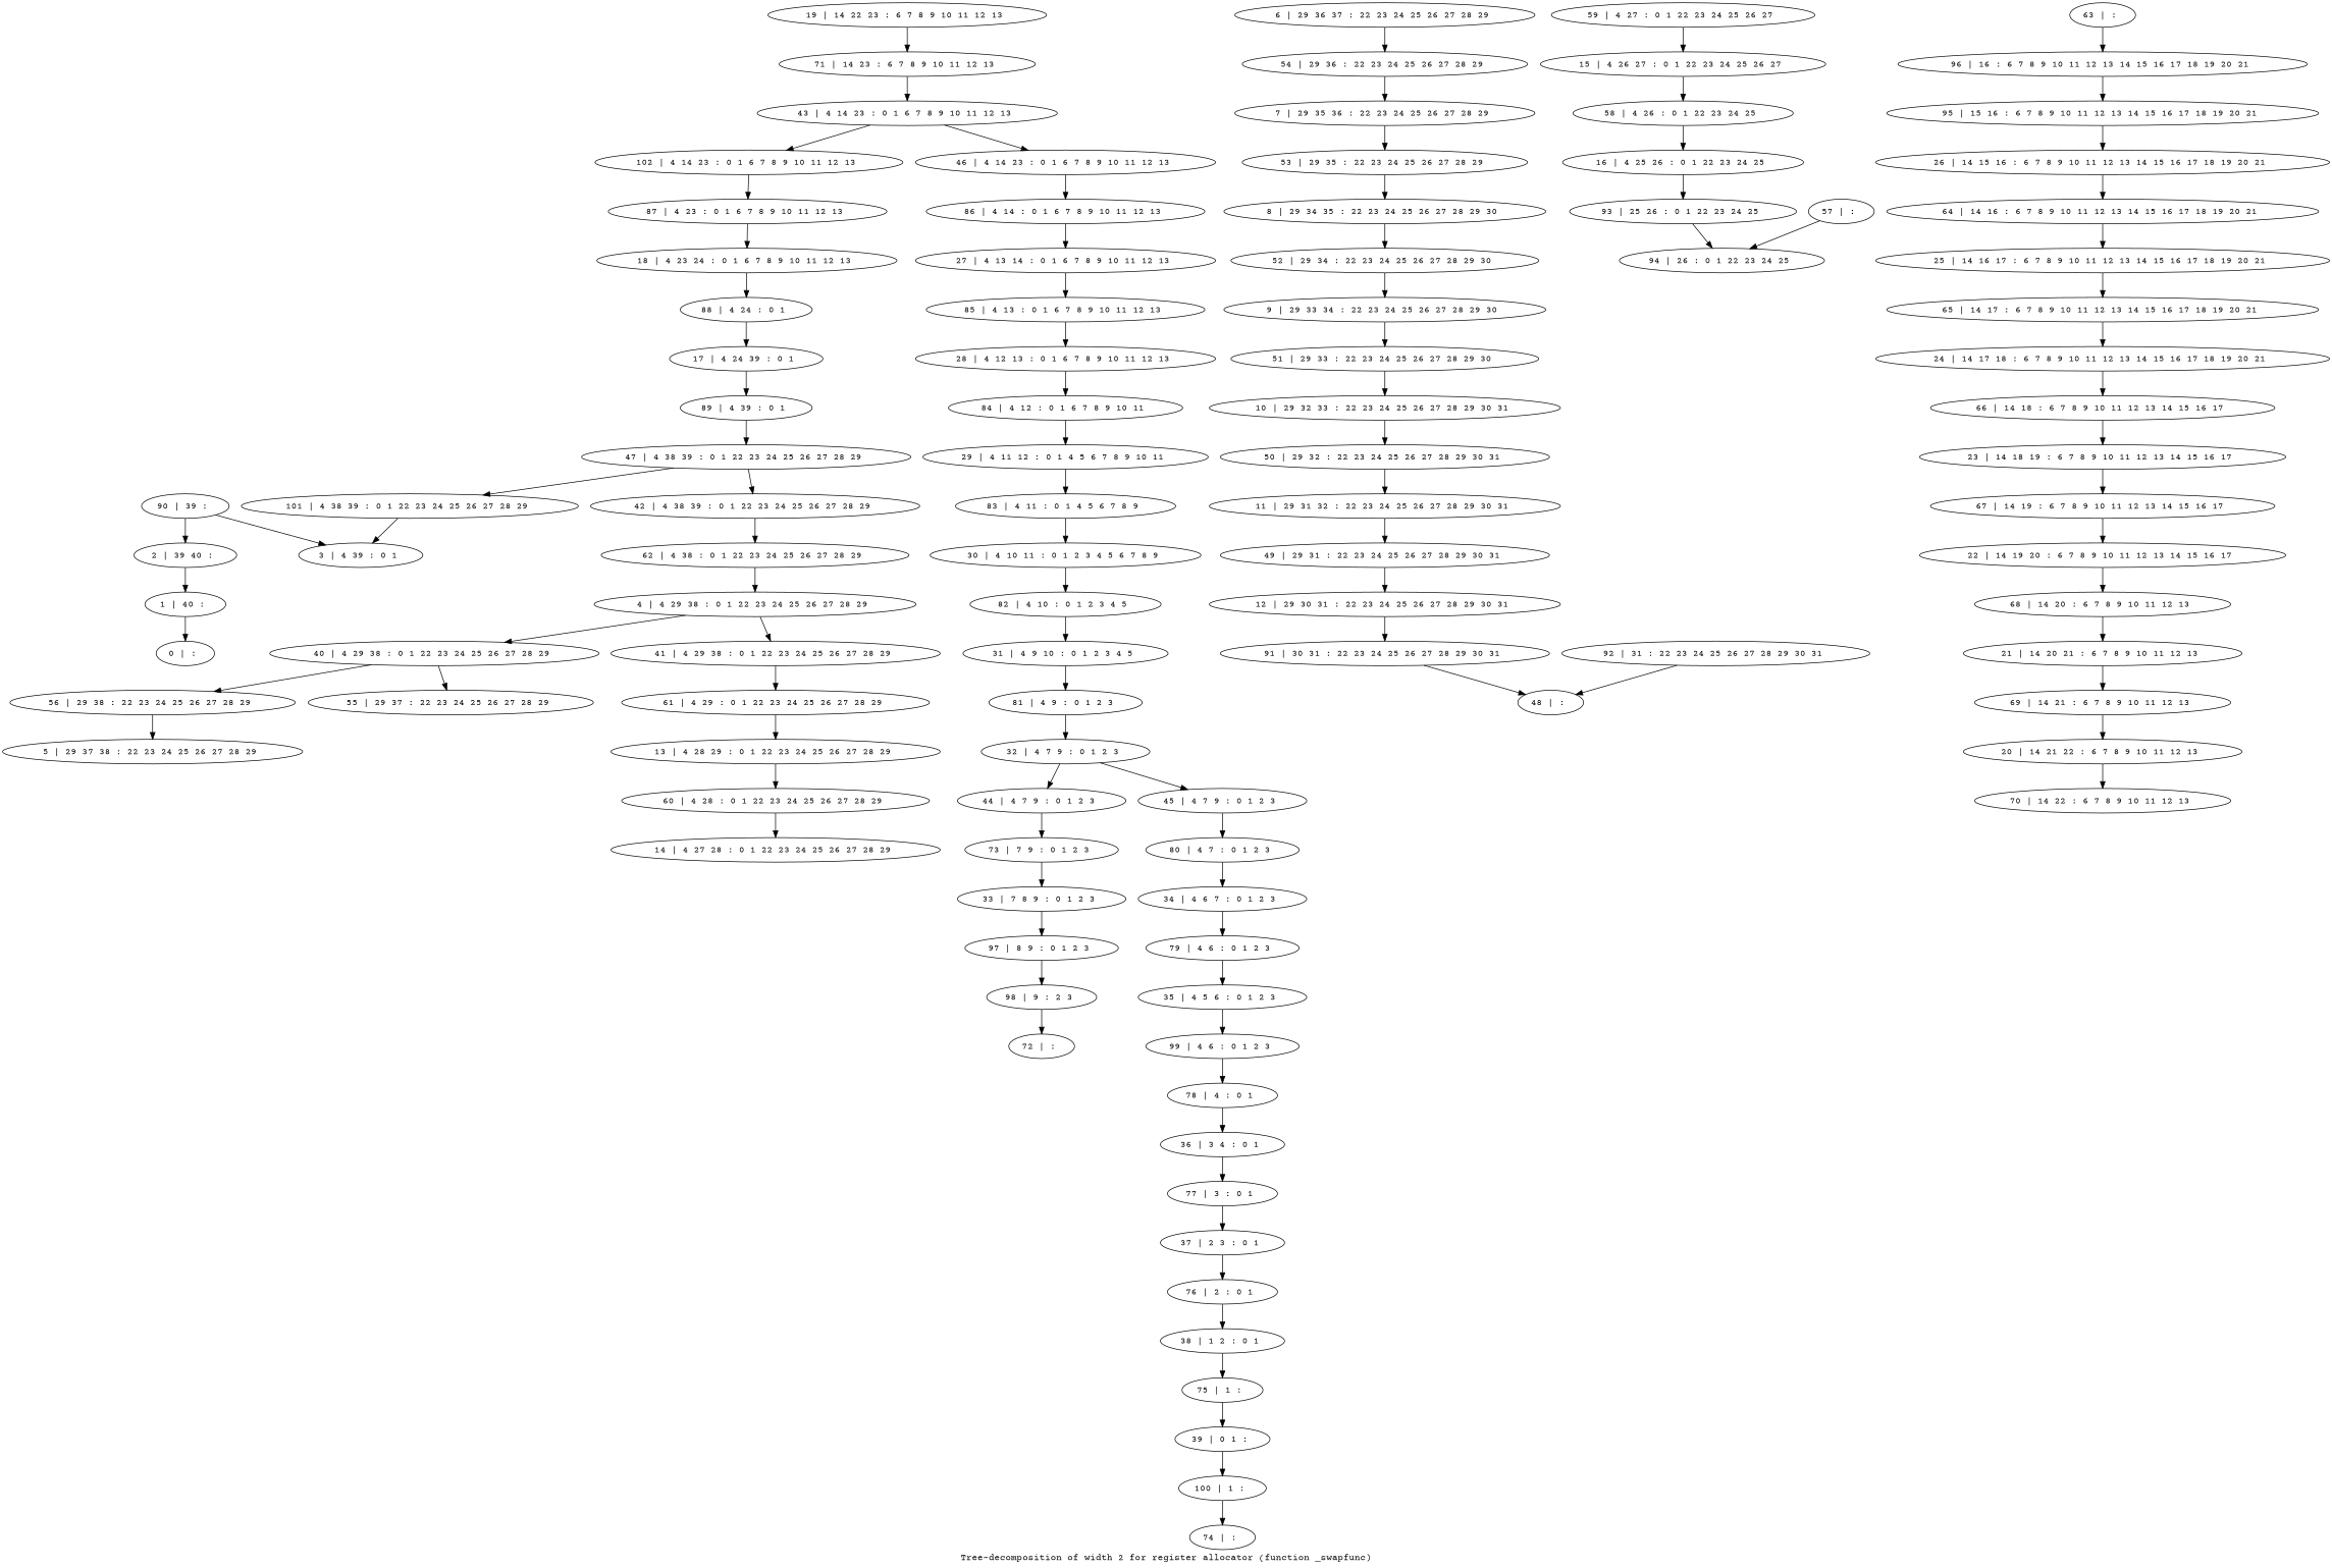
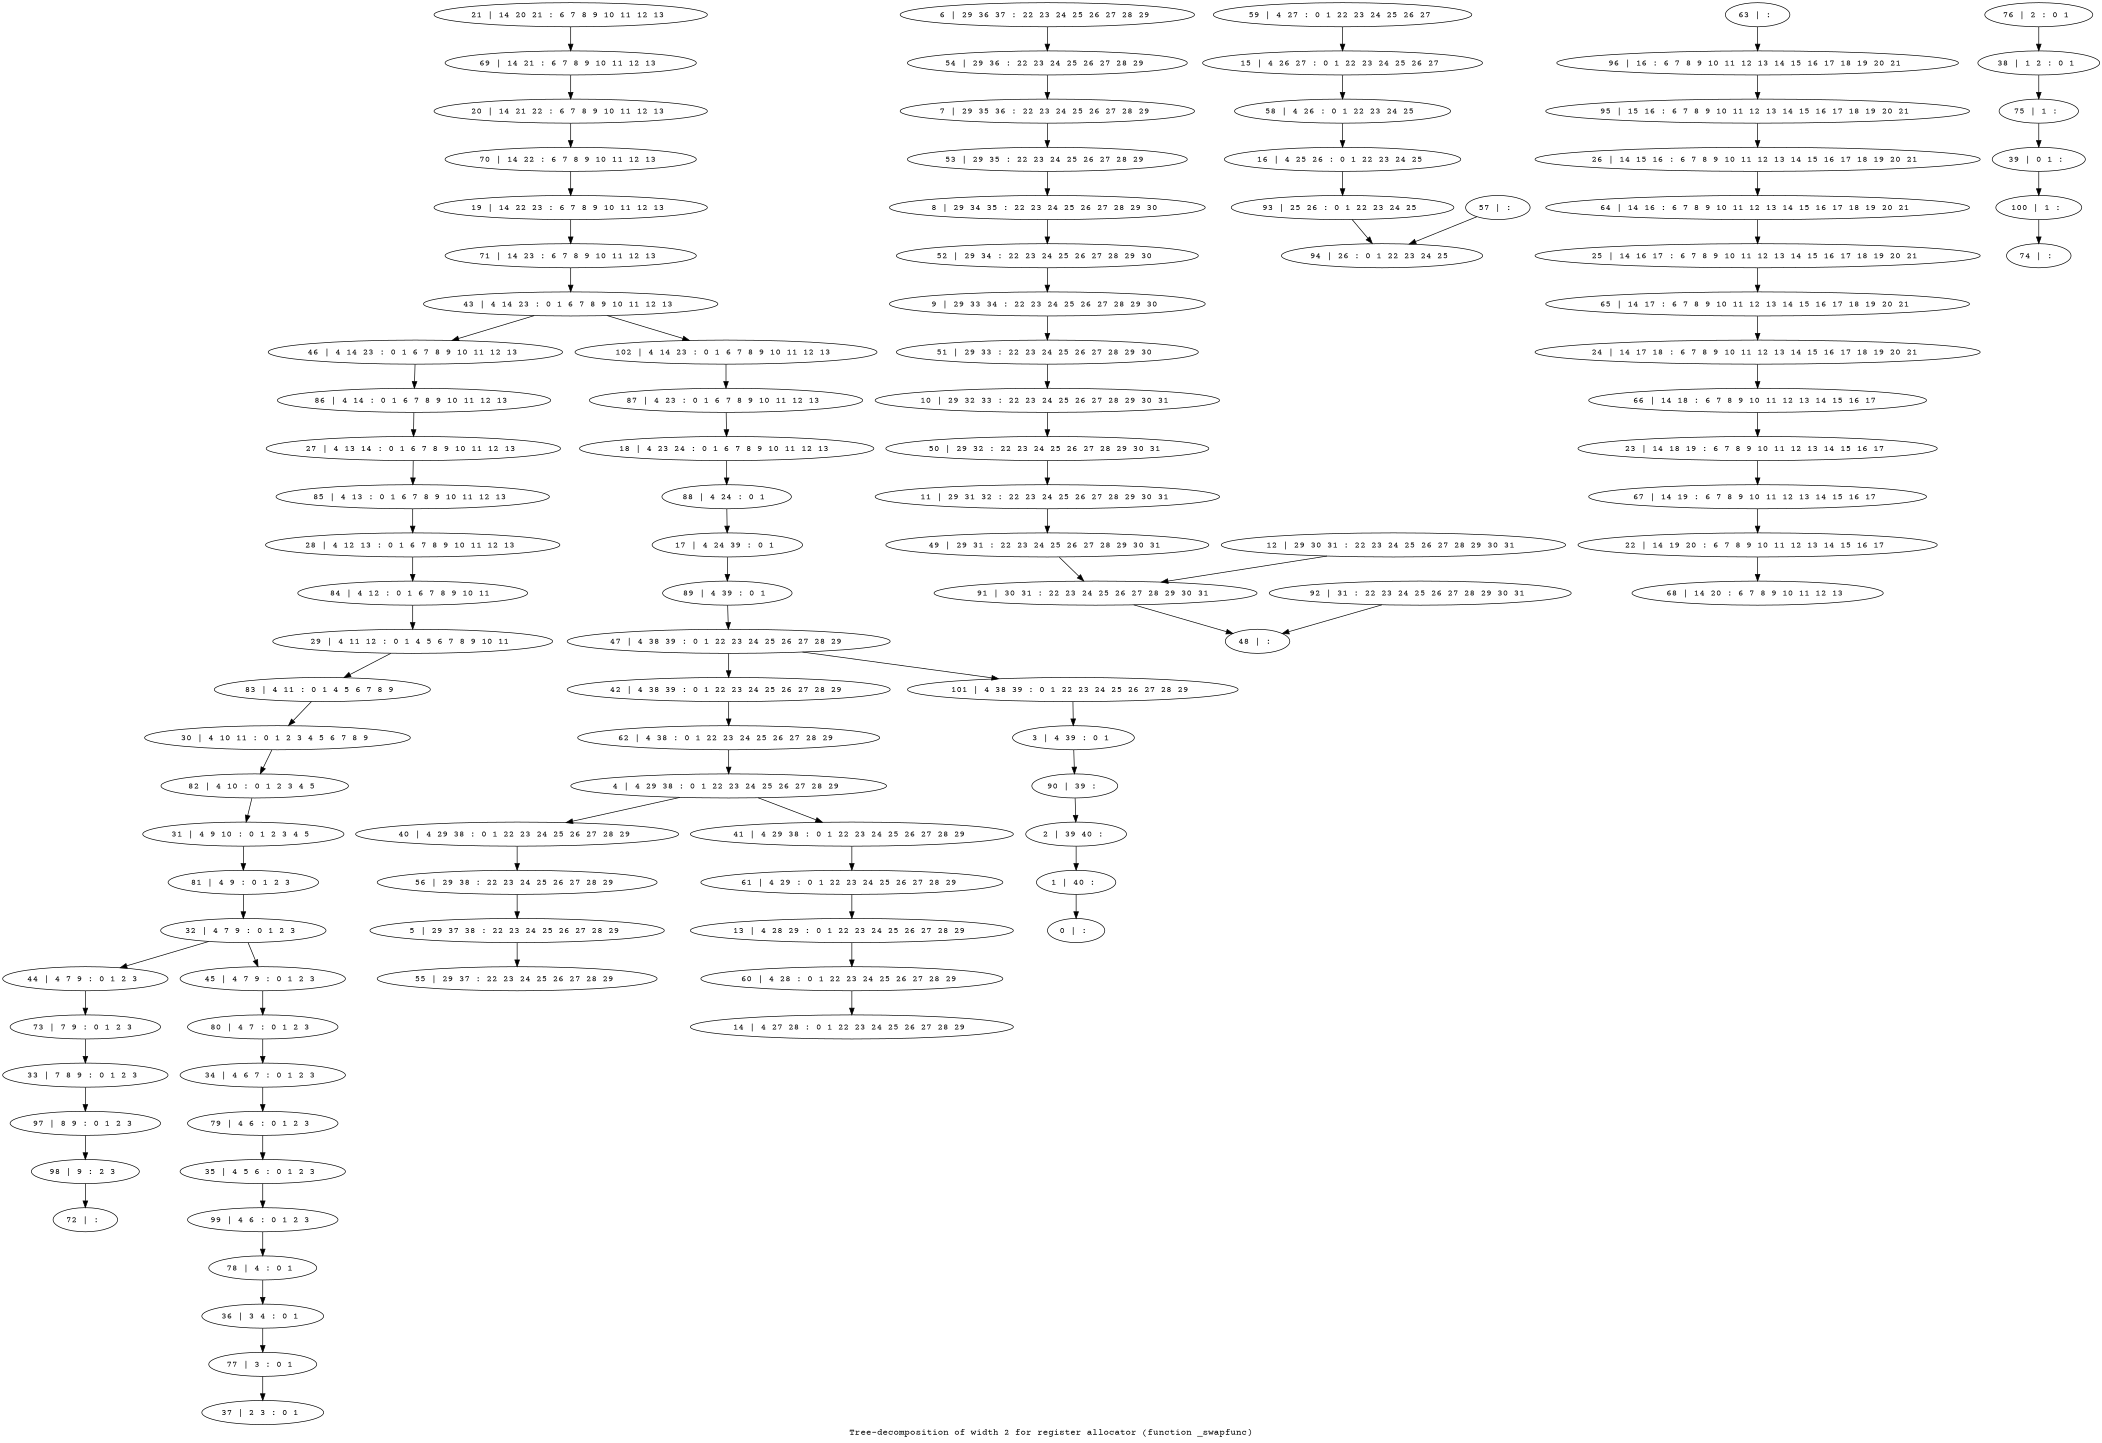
  digraph {
    fontname="Courier Prime"
    label="Tree-decomposition of width 2 for register allocator (function _swapfunc)"
    node [fontname="Courier Prime"]
    edge [fontname="Courier Prime"]
    n1 [label="0 | : "]
    n2 [label="1 | 40 : "]
    n3 [label="2 | 39 40 : "]
    n4 [label="3 | 4 39 : 0 1 "]
    n5 [label="90 | 39 : "]
    n6 [label="4 | 4 29 38 : 0 1 22 23 24 25 26 27 28 29 "]
    n7 [label="40 | 4 29 38 : 0 1 22 23 24 25 26 27 28 29 "]
    n8 [label="41 | 4 29 38 : 0 1 22 23 24 25 26 27 28 29 "]
    n9 [label="56 | 29 38 : 22 23 24 25 26 27 28 29 "]
    n10 [label="61 | 4 29 : 0 1 22 23 24 25 26 27 28 29 "]
    n11 [label="5 | 29 37 38 : 22 23 24 25 26 27 28 29 "]
    n12 [label="55 | 29 37 : 22 23 24 25 26 27 28 29 "]
    n13 [label="6 | 29 36 37 : 22 23 24 25 26 27 28 29 "]
    n14 [label="54 | 29 36 : 22 23 24 25 26 27 28 29 "]
    n15 [label="7 | 29 35 36 : 22 23 24 25 26 27 28 29 "]
    n16 [label="53 | 29 35 : 22 23 24 25 26 27 28 29 "]
    n17 [label="8 | 29 34 35 : 22 23 24 25 26 27 28 29 30 "]
    n18 [label="52 | 29 34 : 22 23 24 25 26 27 28 29 30 "]
    n19 [label="9 | 29 33 34 : 22 23 24 25 26 27 28 29 30 "]
    n20 [label="51 | 29 33 : 22 23 24 25 26 27 28 29 30 "]
    n21 [label="10 | 29 32 33 : 22 23 24 25 26 27 28 29 30 31 "]
    n22 [label="50 | 29 32 : 22 23 24 25 26 27 28 29 30 31 "]
    n23 [label="11 | 29 31 32 : 22 23 24 25 26 27 28 29 30 31 "]
    n24 [label="49 | 29 31 : 22 23 24 25 26 27 28 29 30 31 "]
    n25 [label="12 | 29 30 31 : 22 23 24 25 26 27 28 29 30 31 "]
    n26 [label="91 | 30 31 : 22 23 24 25 26 27 28 29 30 31 "]
    n27 [label="48 | : "]
    n28 [label="13 | 4 28 29 : 0 1 22 23 24 25 26 27 28 29 "]
    n29 [label="60 | 4 28 : 0 1 22 23 24 25 26 27 28 29 "]
    n30 [label="14 | 4 27 28 : 0 1 22 23 24 25 26 27 28 29 "]
    n31 [label="59 | 4 27 : 0 1 22 23 24 25 26 27 "]
    n32 [label="15 | 4 26 27 : 0 1 22 23 24 25 26 27 "]
    n33 [label="58 | 4 26 : 0 1 22 23 24 25 "]
    n34 [label="16 | 4 25 26 : 0 1 22 23 24 25 "]
    n35 [label="93 | 25 26 : 0 1 22 23 24 25 "]
    n36 [label="94 | 26 : 0 1 22 23 24 25 "]
    n37 [label="17 | 4 24 39 : 0 1 "]
    n38 [label="89 | 4 39 : 0 1 "]
    n39 [label="47 | 4 38 39 : 0 1 22 23 24 25 26 27 28 29 "]
    n40 [label="18 | 4 23 24 : 0 1 6 7 8 9 10 11 12 13 "]
    n41 [label="88 | 4 24 : 0 1 "]
    n42 [label="19 | 14 22 23 : 6 7 8 9 10 11 12 13 "]
    n43 [label="71 | 14 23 : 6 7 8 9 10 11 12 13 "]
    n44 [label="43 | 4 14 23 : 0 1 6 7 8 9 10 11 12 13 "]
    n45 [label="20 | 14 21 22 : 6 7 8 9 10 11 12 13 "]
    n46 [label="70 | 14 22 : 6 7 8 9 10 11 12 13 "]
    n47 [label="21 | 14 20 21 : 6 7 8 9 10 11 12 13 "]
    n48 [label="69 | 14 21 : 6 7 8 9 10 11 12 13 "]
    n49 [label="22 | 14 19 20 : 6 7 8 9 10 11 12 13 14 15 16 17 "]
    n50 [label="68 | 14 20 : 6 7 8 9 10 11 12 13 "]
    n51 [label="23 | 14 18 19 : 6 7 8 9 10 11 12 13 14 15 16 17 "]
    n52 [label="67 | 14 19 : 6 7 8 9 10 11 12 13 14 15 16 17 "]
    n53 [label="24 | 14 17 18 : 6 7 8 9 10 11 12 13 14 15 16 17 18 19 20 21 "]
    n54 [label="66 | 14 18 : 6 7 8 9 10 11 12 13 14 15 16 17 "]
    n55 [label="25 | 14 16 17 : 6 7 8 9 10 11 12 13 14 15 16 17 18 19 20 21 "]
    n56 [label="65 | 14 17 : 6 7 8 9 10 11 12 13 14 15 16 17 18 19 20 21 "]
    n57 [label="26 | 14 15 16 : 6 7 8 9 10 11 12 13 14 15 16 17 18 19 20 21 "]
    n58 [label="64 | 14 16 : 6 7 8 9 10 11 12 13 14 15 16 17 18 19 20 21 "]
    n59 [label="27 | 4 13 14 : 0 1 6 7 8 9 10 11 12 13 "]
    n60 [label="85 | 4 13 : 0 1 6 7 8 9 10 11 12 13 "]
    n61 [label="28 | 4 12 13 : 0 1 6 7 8 9 10 11 12 13 "]
    n62 [label="84 | 4 12 : 0 1 6 7 8 9 10 11 "]
    n63 [label="29 | 4 11 12 : 0 1 4 5 6 7 8 9 10 11 "]
    n64 [label="83 | 4 11 : 0 1 4 5 6 7 8 9 "]
    n65 [label="30 | 4 10 11 : 0 1 2 3 4 5 6 7 8 9 "]
    n66 [label="82 | 4 10 : 0 1 2 3 4 5 "]
    n67 [label="31 | 4 9 10 : 0 1 2 3 4 5 "]
    n68 [label="81 | 4 9 : 0 1 2 3 "]
    n69 [label="32 | 4 7 9 : 0 1 2 3 "]
    n70 [label="44 | 4 7 9 : 0 1 2 3 "]
    n71 [label="45 | 4 7 9 : 0 1 2 3 "]
    n72 [label="73 | 7 9 : 0 1 2 3 "]
    n73 [label="80 | 4 7 : 0 1 2 3 "]
    n74 [label="33 | 7 8 9 : 0 1 2 3 "]
    n75 [label="97 | 8 9 : 0 1 2 3 "]
    n76 [label="98 | 9 : 2 3 "]
    n77 [label="34 | 4 6 7 : 0 1 2 3 "]
    n78 [label="79 | 4 6 : 0 1 2 3 "]
    n79 [label="35 | 4 5 6 : 0 1 2 3 "]
    n80 [label="99 | 4 6 : 0 1 2 3 "]
    n81 [label="78 | 4 : 0 1 "]
    n82 [label="36 | 3 4 : 0 1 "]
    n83 [label="77 | 3 : 0 1 "]
    n84 [label="37 | 2 3 : 0 1 "]
    n85 [label="76 | 2 : 0 1 "]
    n86 [label="38 | 1 2 : 0 1 "]
    n87 [label="75 | 1 : "]
    n88 [label="39 | 0 1 : "]
    n89 [label="100 | 1 : "]
    n90 [label="74 | : "]
    n91 [label="42 | 4 38 39 : 0 1 22 23 24 25 26 27 28 29 "]
    n92 [label="62 | 4 38 : 0 1 22 23 24 25 26 27 28 29 "]
    n93 [label="46 | 4 14 23 : 0 1 6 7 8 9 10 11 12 13 "]
    n94 [label="102 | 4 14 23 : 0 1 6 7 8 9 10 11 12 13 "]
    n95 [label="86 | 4 14 : 0 1 6 7 8 9 10 11 12 13 "]
    n96 [label="87 | 4 23 : 0 1 6 7 8 9 10 11 12 13 "]
    n97 [label="101 | 4 38 39 : 0 1 22 23 24 25 26 27 28 29 "]
    n98 [label="57 | : "]
    n99 [label="63 | : "]
    n100 [label="96 | 16 : 6 7 8 9 10 11 12 13 14 15 16 17 18 19 20 21 "]
    n101 [label="95 | 15 16 : 6 7 8 9 10 11 12 13 14 15 16 17 18 19 20 21 "]
    n102 [label="72 | : "]
    n103 [label="92 | 31 : 22 23 24 25 26 27 28 29 30 31 "]
    n2 -> n1
    n3 -> n2
-   n5 -> n4
+   n4 -> n5
    n5 -> n3
    n6 -> n7
    n6 -> n8
    n7 -> n9
    n8 -> n10
    n9 -> n11
    n10 -> n28
-   n7 -> n12
+   n11 -> n12
    n13 -> n14
    n14 -> n15
    n15 -> n16
    n16 -> n17
    n17 -> n18
    n18 -> n19
    n19 -> n20
    n20 -> n21
    n21 -> n22
    n22 -> n23
    n23 -> n24
-   n24 -> n25
+   n24 -> n26
    n25 -> n26
    n26 -> n27
    n28 -> n29
    n29 -> n30
    n31 -> n32
    n32 -> n33
    n33 -> n34
    n34 -> n35
    n35 -> n36
    n37 -> n38
    n38 -> n39
    n39 -> n91
    n39 -> n97
    n40 -> n41
    n41 -> n37
    n42 -> n43
    n43 -> n44
    n44 -> n93
    n44 -> n94
    n45 -> n46
+   n46 -> n42
    n47 -> n48
    n48 -> n45
    n49 -> n50
-   n50 -> n47
    n51 -> n52
    n52 -> n49
    n53 -> n54
    n54 -> n51
    n55 -> n56
    n56 -> n53
    n57 -> n58
    n58 -> n55
    n59 -> n60
    n60 -> n61
    n61 -> n62
    n62 -> n63
    n63 -> n64
    n64 -> n65
    n65 -> n66
    n66 -> n67
    n67 -> n68
    n68 -> n69
    n69 -> n70
    n69 -> n71
    n70 -> n72
    n71 -> n73
    n72 -> n74
    n73 -> n77
    n74 -> n75
    n75 -> n76
    n76 -> n102
    n77 -> n78
    n78 -> n79
    n79 -> n80
    n80 -> n81
    n81 -> n82
    n82 -> n83
    n83 -> n84
-   n84 -> n85
    n85 -> n86
    n86 -> n87
    n87 -> n88
    n88 -> n89
    n89 -> n90
    n91 -> n92
    n92 -> n6
    n93 -> n95
    n94 -> n96
    n95 -> n59
    n96 -> n40
    n97 -> n4
    n98 -> n36
    n99 -> n100
    n100 -> n101
    n101 -> n57
    n103 -> n27
  }
